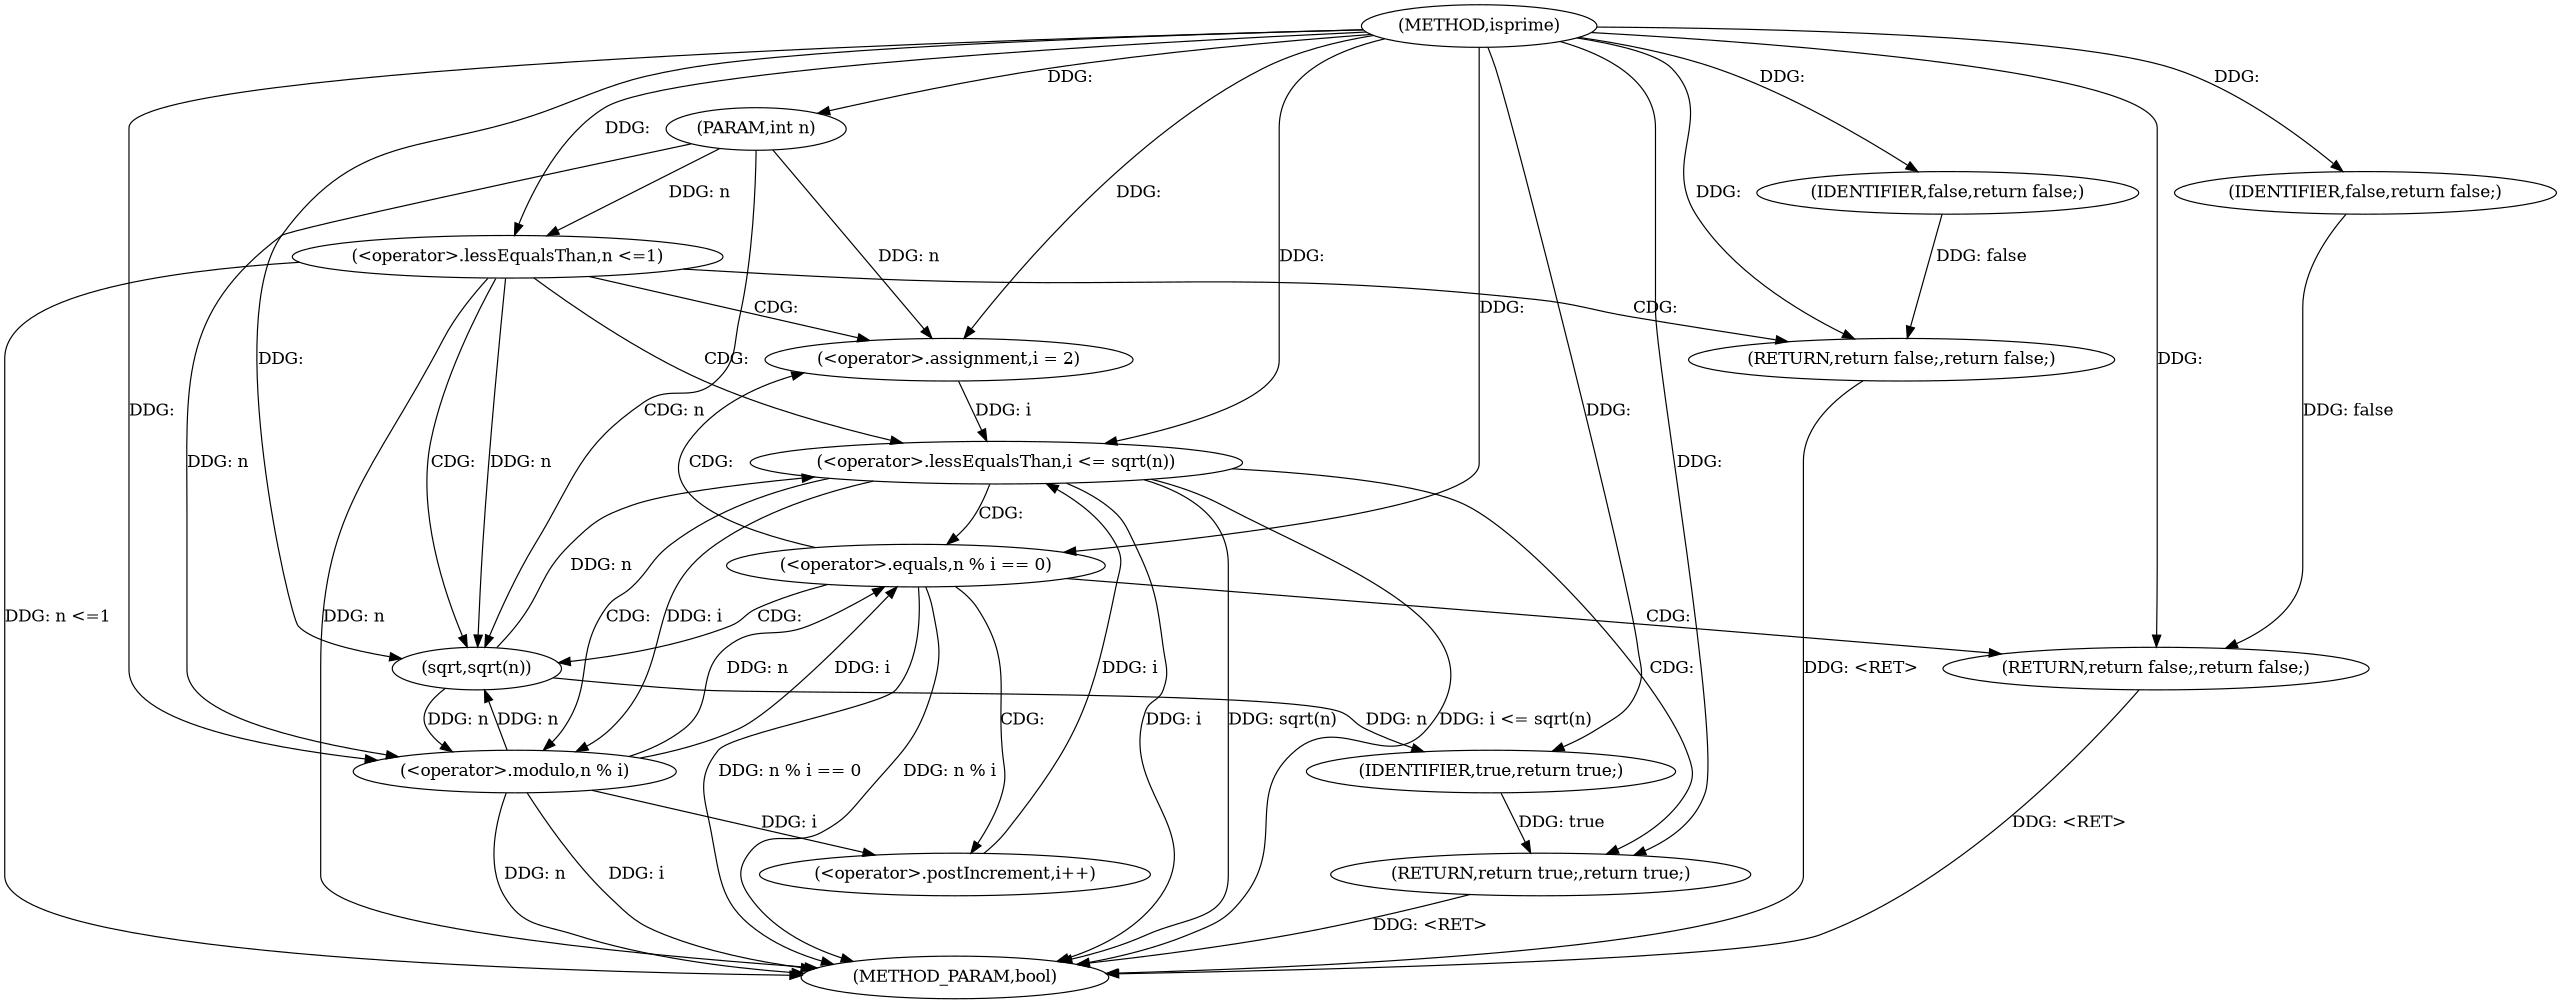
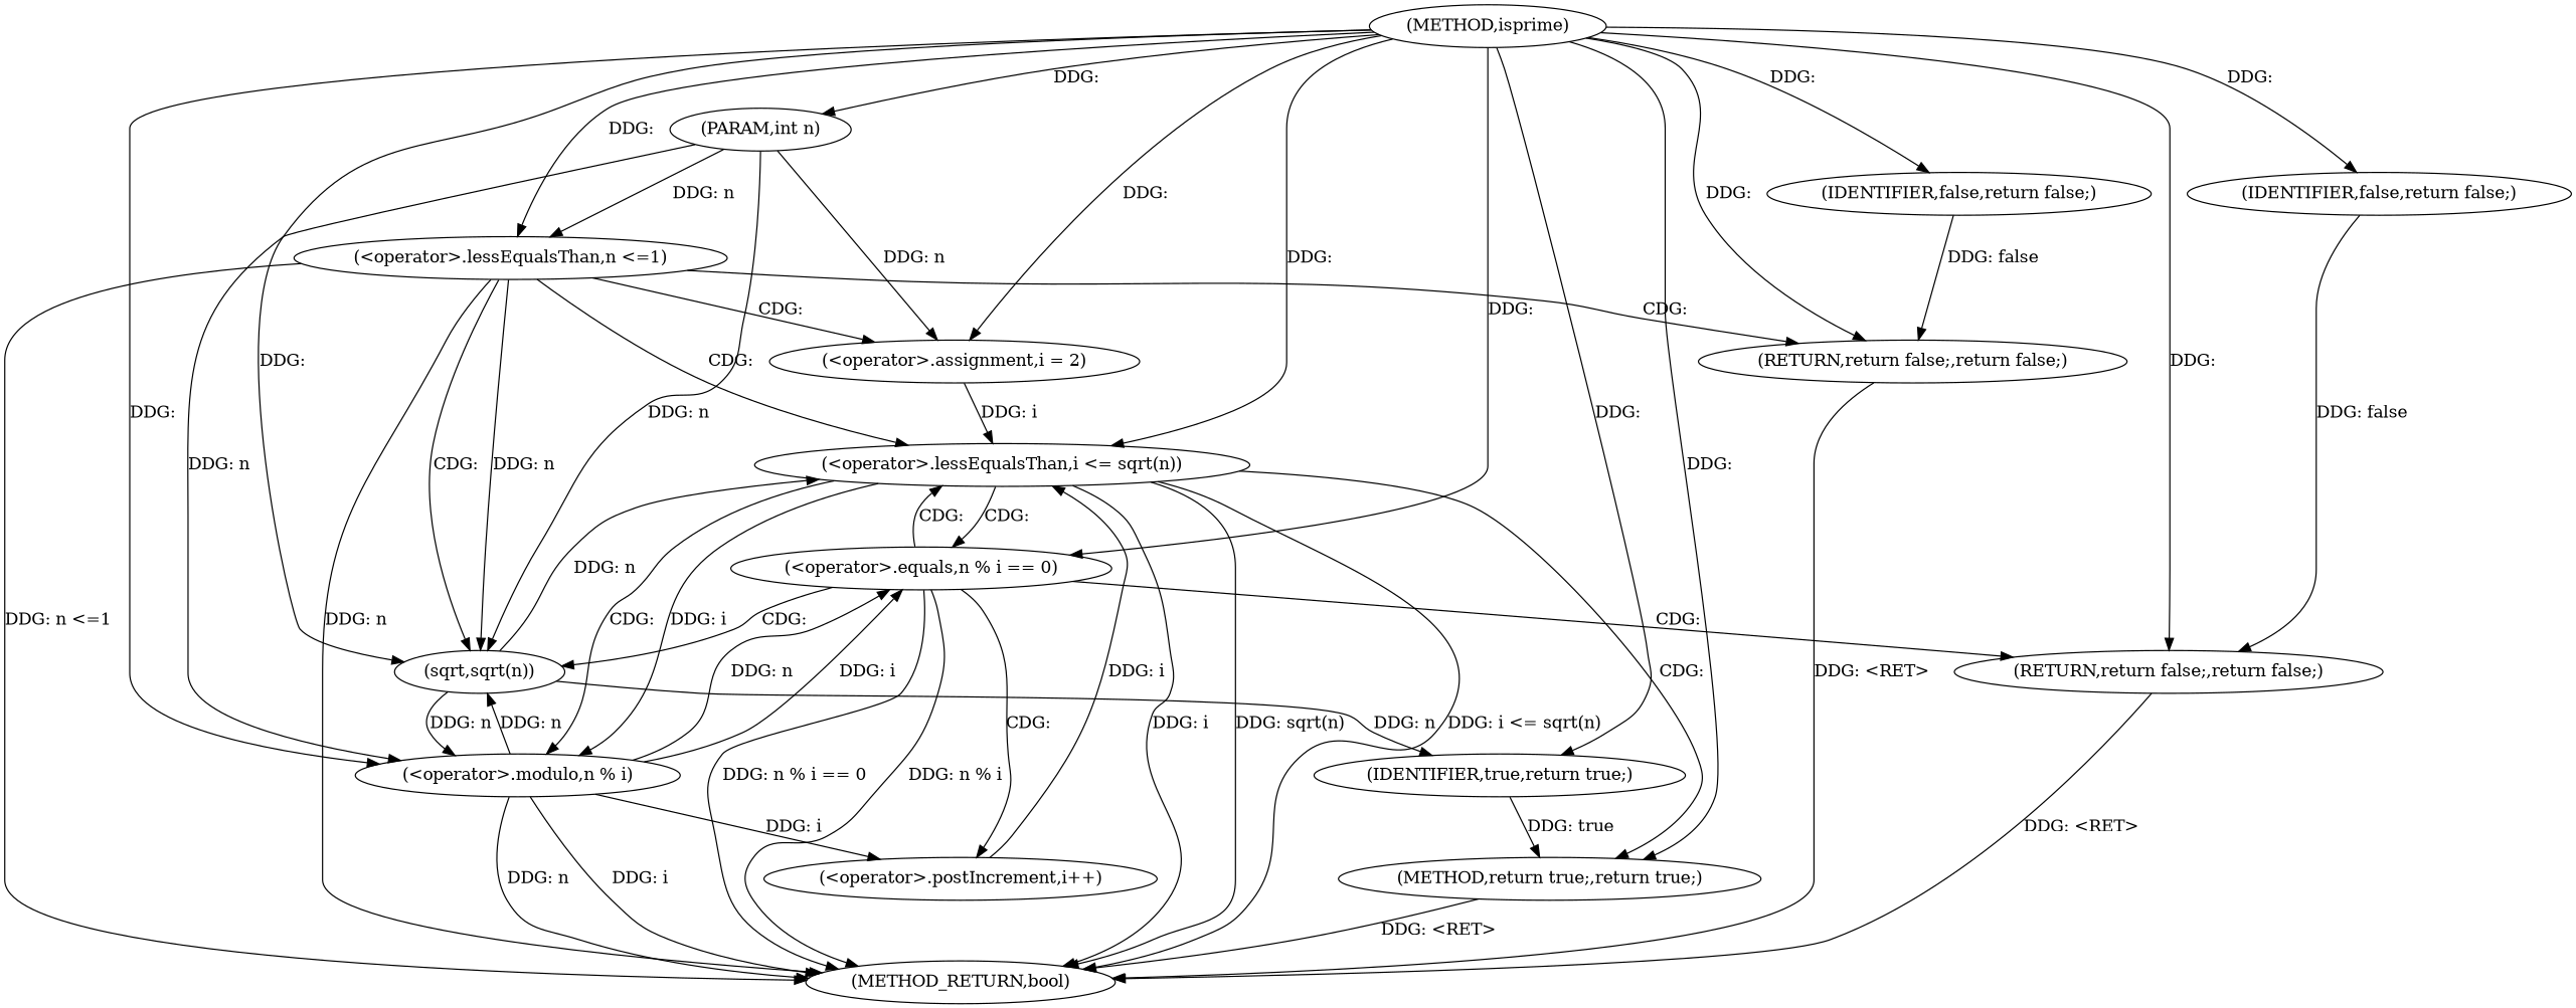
  digraph {
    n1 [label="(METHOD,isprime)"]
    n2 [label="(PARAM,int n)"]
-   n3 [label="(RETURN,return true;,return true;)"]
+   n3 [label="(METHOD,return true;,return true;)"]
    n4 [label="(<operator>.lessEqualsThan,n <=1)"]
    n5 [label="(RETURN,return false;,return false;)"]
    n6 [label="(<operator>.assignment,i = 2)"]
    n7 [label="(<operator>.lessEqualsThan,i <= sqrt(n))"]
    n8 [label="(IDENTIFIER,true,return true;)"]
    n9 [label="(IDENTIFIER,false,return false;)"]
    n10 [label="(<operator>.equals,n % i == 0)"]
    n11 [label="(RETURN,return false;,return false;)"]
    n12 [label="(sqrt,sqrt(n))"]
    n13 [label="(IDENTIFIER,false,return false;)"]
    n14 [label="(<operator>.modulo,n % i)"]
-   n15 [label="(METHOD_PARAM,bool)"]
+   n15 [label="(METHOD_RETURN,bool)"]
    n16 [label="(<operator>.postIncrement,i++)"]
    n1 -> n2 [label="DDG: "]
    n1 -> n3 [label="DDG: "]
    n1 -> n4 [label="DDG: "]
    n1 -> n5 [label="DDG: "]
    n1 -> n6 [label="DDG: "]
    n1 -> n7 [label="DDG: "]
    n1 -> n8 [label="DDG: "]
    n1 -> n9 [label="DDG: "]
    n1 -> n10 [label="DDG: "]
    n1 -> n11 [label="DDG: "]
    n1 -> n12 [label="DDG: "]
    n1 -> n13 [label="DDG: "]
    n1 -> n14 [label="DDG: "]
    n2 -> n4 [label="DDG: n"]
    n2 -> n6 [label="DDG: n"]
-   n2 -> n12 [label="CDG: n"]
+   n2 -> n12 [label="DDG: n"]
    n2 -> n14 [label="DDG: n"]
    n3 -> n15 [label="DDG: <RET>"]
    n4 -> n5 [label="CDG: "]
    n4 -> n6 [label="CDG: "]
    n4 -> n7 [label="CDG: "]
    n4 -> n12 [label="DDG: n"]
    n4 -> n12 [label="CDG: "]
    n4 -> n15 [label="DDG: n"]
    n4 -> n15 [label="DDG: n <=1"]
    n5 -> n15 [label="DDG: <RET>"]
    n6 -> n7 [label="DDG: i"]
    n7 -> n3 [label="CDG: "]
    n7 -> n10 [label="CDG: "]
    n7 -> n14 [label="DDG: i"]
    n7 -> n14 [label="CDG: "]
    n7 -> n15 [label="DDG: i"]
    n7 -> n15 [label="DDG: sqrt(n)"]
    n7 -> n15 [label="DDG: i <= sqrt(n)"]
    n8 -> n3 [label="DDG: true"]
    n9 -> n5 [label="DDG: false"]
-   n10 -> n6 [label="CDG: "]
+   n10 -> n7 [label="CDG: "]
    n10 -> n11 [label="CDG: "]
    n10 -> n12 [label="CDG: "]
    n10 -> n15 [label="DDG: n % i"]
    n10 -> n15 [label="DDG: n % i == 0"]
    n10 -> n16 [label="CDG: "]
    n11 -> n15 [label="DDG: <RET>"]
    n12 -> n7 [label="DDG: n"]
    n12 -> n8 [label="DDG: n"]
    n12 -> n14 [label="DDG: n"]
    n13 -> n11 [label="DDG: false"]
    n14 -> n10 [label="DDG: i"]
    n14 -> n10 [label="DDG: n"]
    n14 -> n12 [label="DDG: n"]
    n14 -> n15 [label="DDG: n"]
    n14 -> n15 [label="DDG: i"]
    n14 -> n16 [label="DDG: i"]
    n16 -> n7 [label="DDG: i"]
  }
